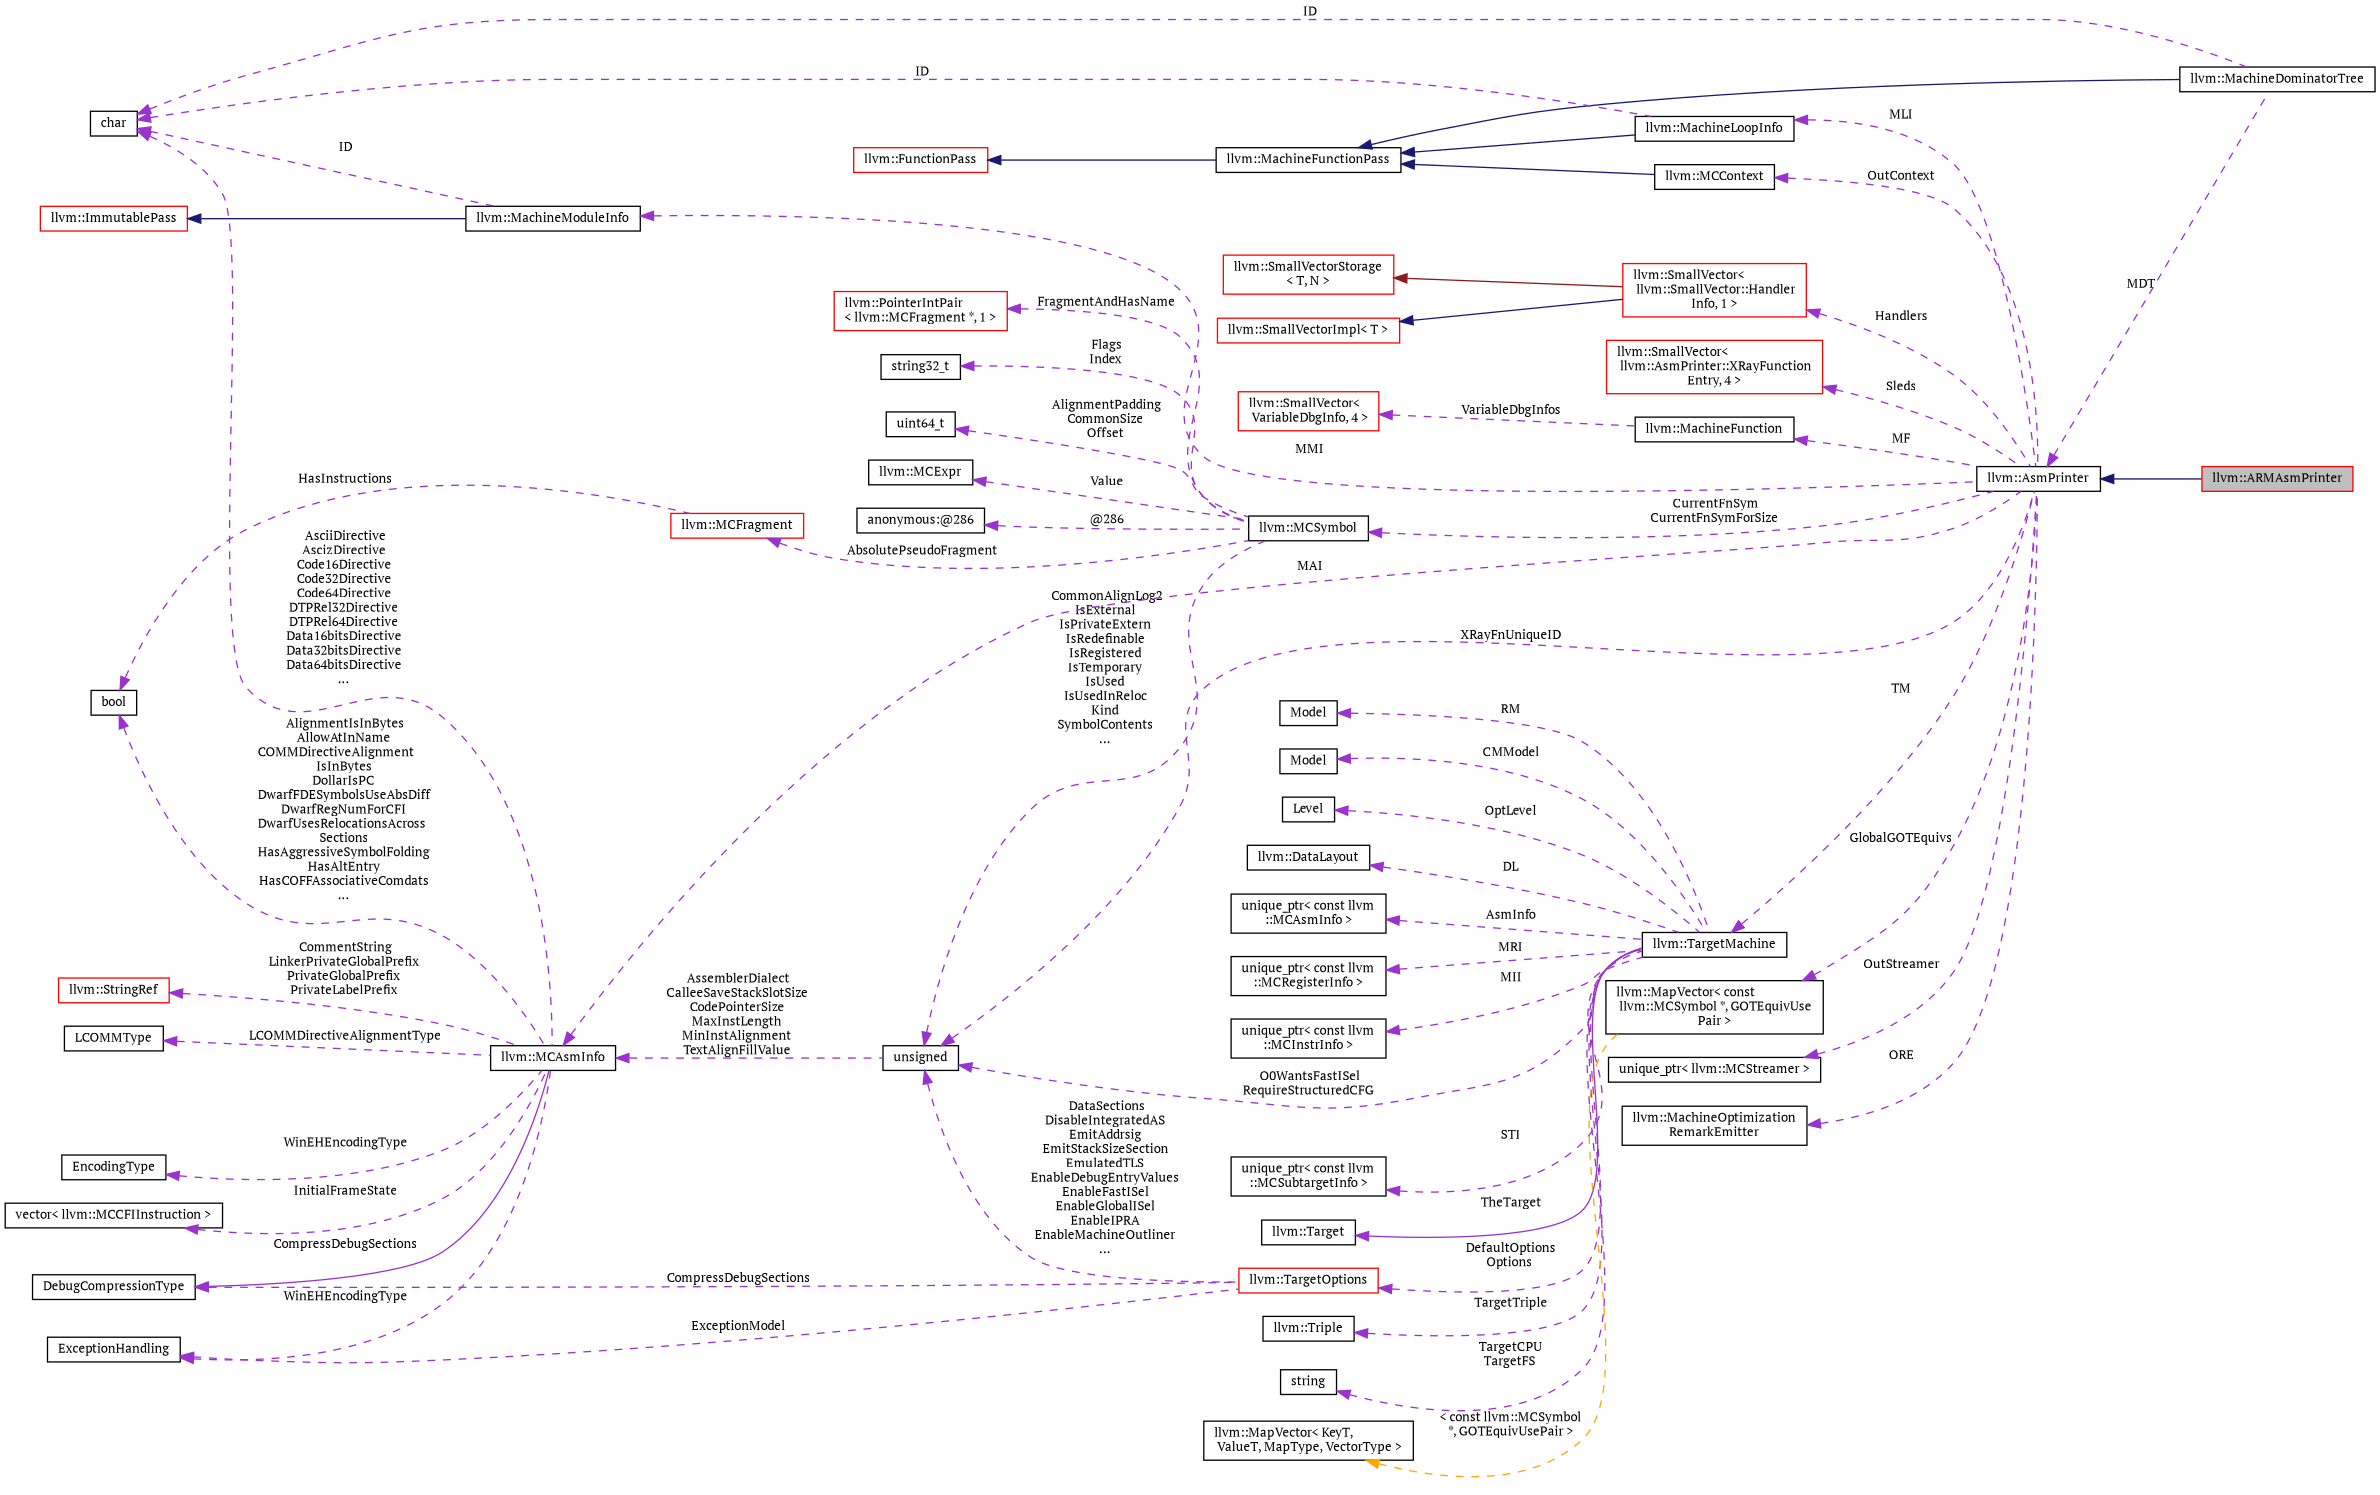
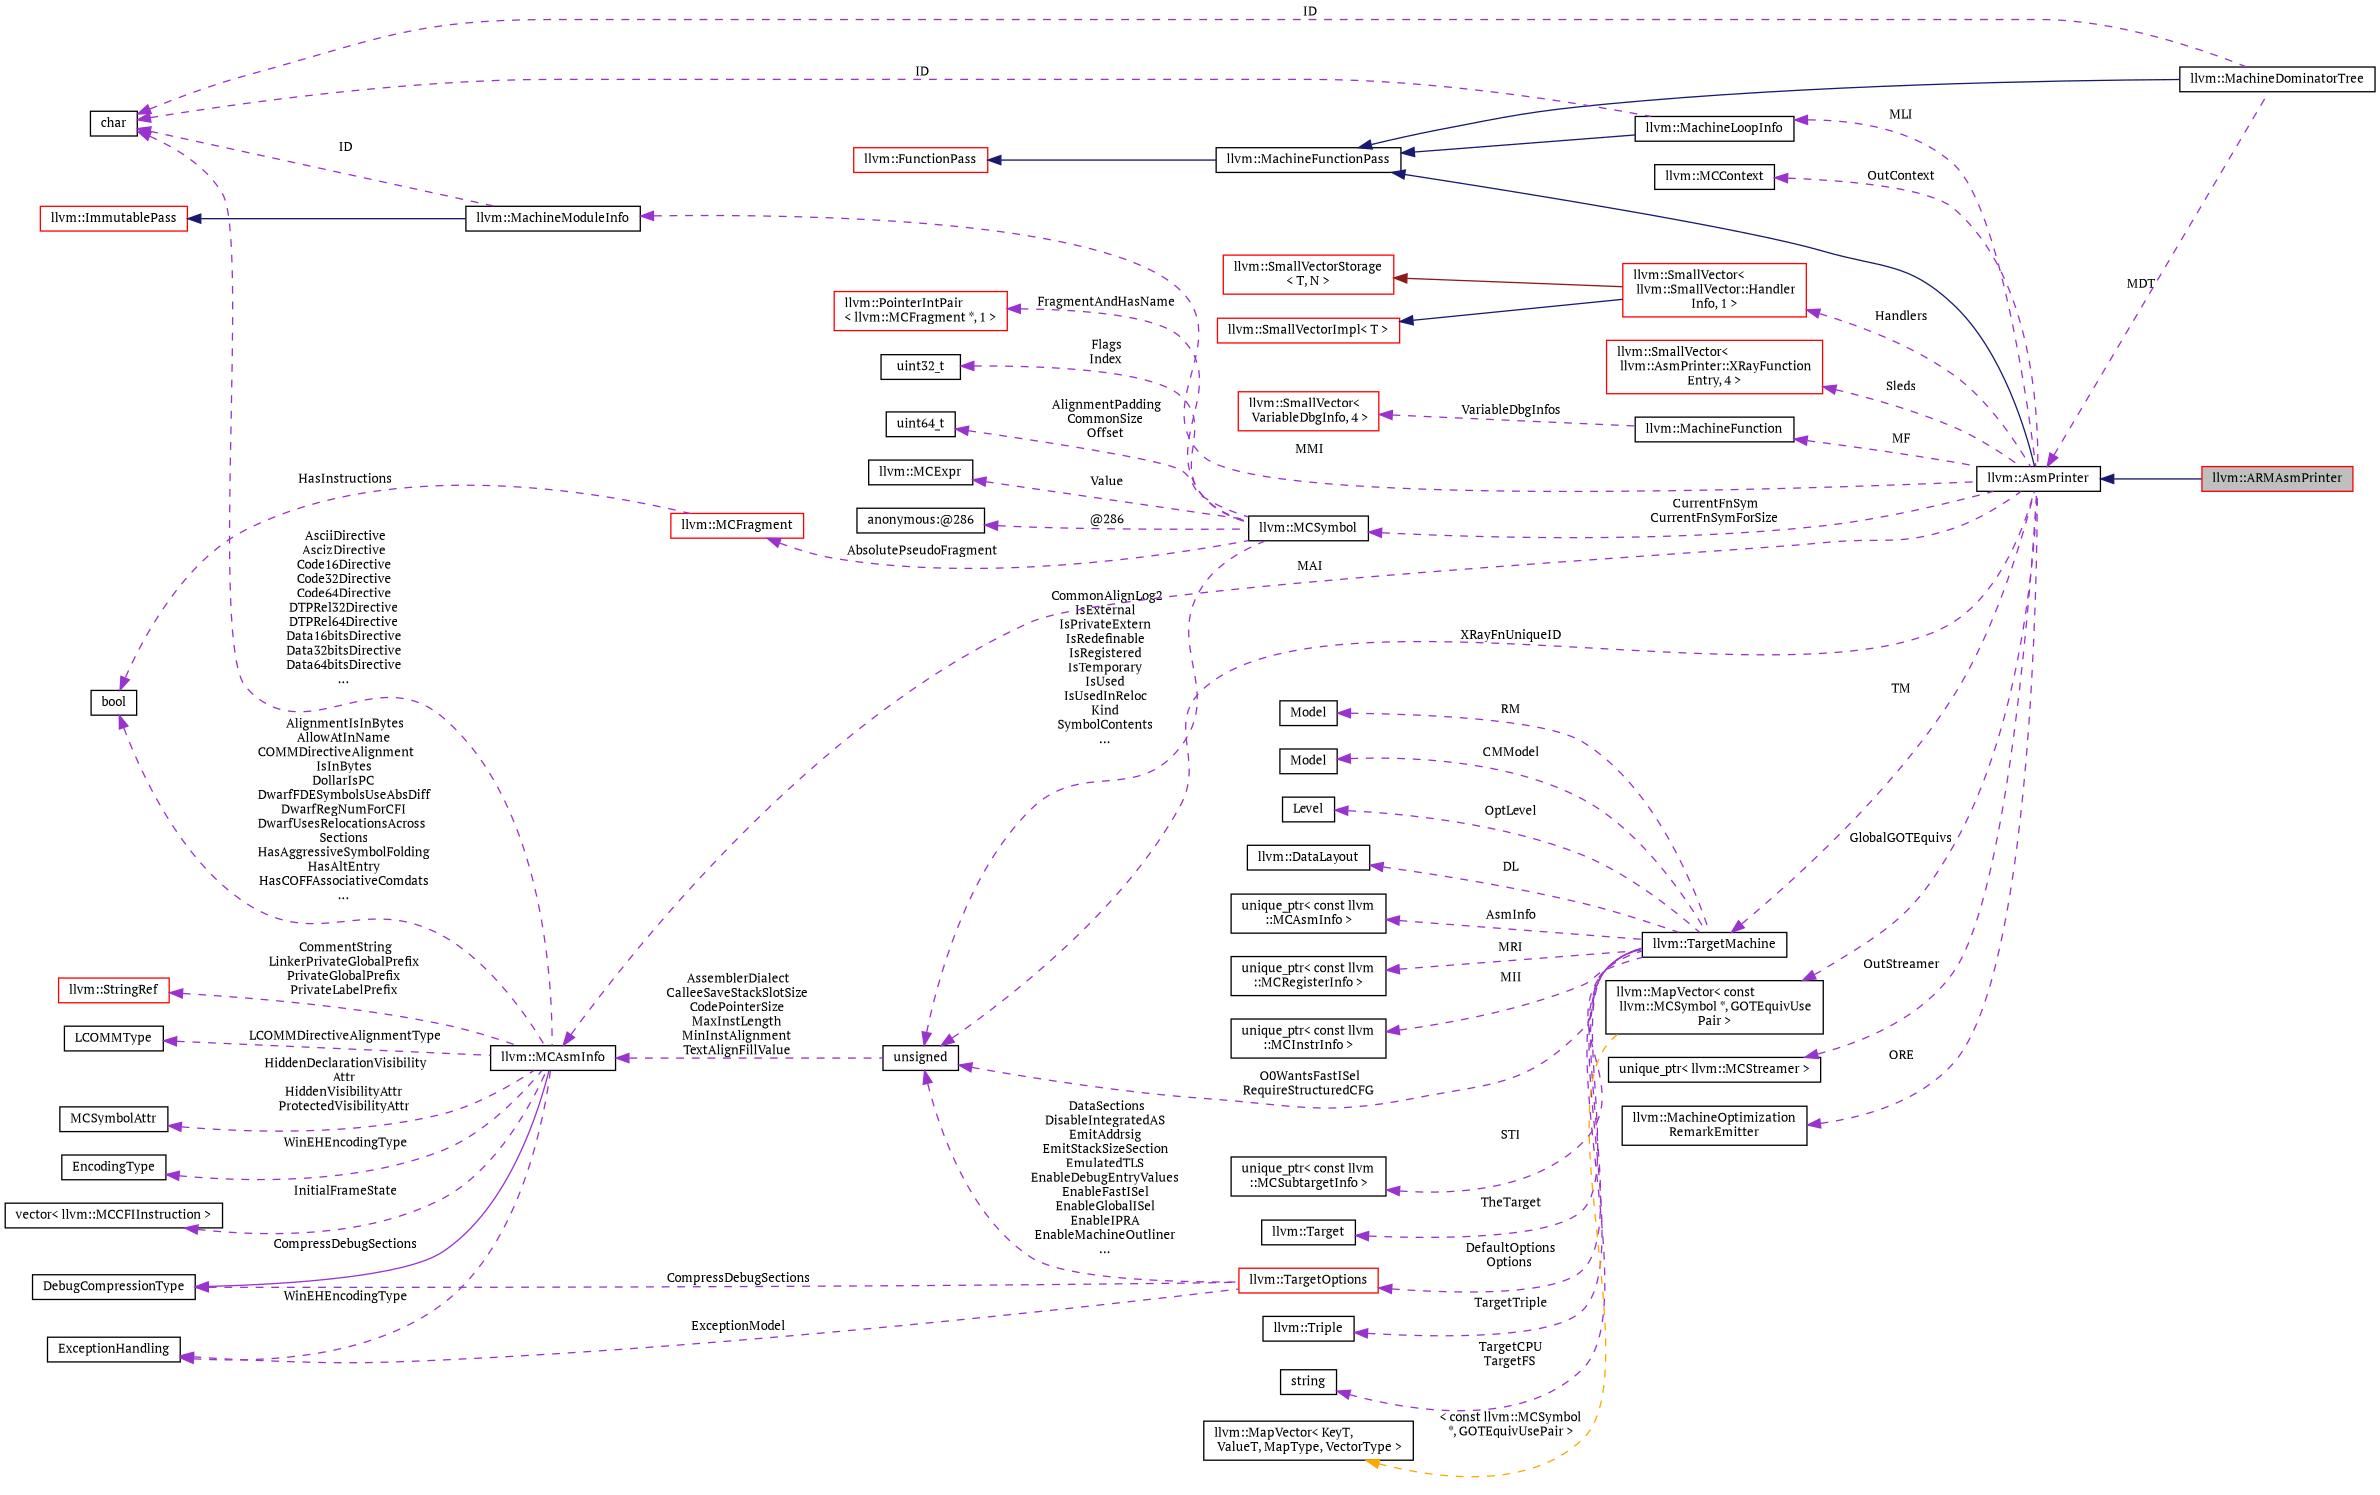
  digraph {
    fontname="PT Serif"
    rankdir=LR
    node [color=black fontname="PT Serif" fontsize=10 shape=box]
    edge [color=darkorchid3 dir=back fontname="PT Serif" fontsize=10 labelfontname=Helvetica labelfontsize=10 style=dashed]
    n1 [color=red fillcolor=grey75 fontcolor=black height=0.2 label="llvm::ARMAsmPrinter" style=filled width=0.4]
    n2 [height=0.2 label="llvm::AsmPrinter" width=0.4]
    n3 [height=0.2 label="llvm::MachineDominatorTree" width=0.4]
    n4 [height=0.2 label="llvm::MachineFunctionPass" width=0.4]
    n5 [height=0.2 label="llvm::MachineLoopInfo" width=0.4]
    n6 [color=red height=0.2 label="llvm::FunctionPass" width=0.4]
    n7 [height=0.2 label="llvm::TargetMachine" width=0.4]
    n8 [height=0.2 label="llvm::Target" width=0.4]
    n9 [height=0.2 label="llvm::DataLayout" width=0.4]
    n10 [height=0.2 label="llvm::Triple" width=0.4]
    n11 [height=0.2 label=string width=0.4]
    n12 [height=0.2 label=Model width=0.4]
    n13 [height=0.2 label=Model width=0.4]
    n14 [height=0.2 label=Level width=0.4]
    n15 [height=0.2 label="unique_ptr\< const llvm\l::MCAsmInfo \>" width=0.4]
    n16 [height=0.2 label="unique_ptr\< const llvm\l::MCRegisterInfo \>" width=0.4]
    n17 [height=0.2 label="unique_ptr\< const llvm\l::MCInstrInfo \>" width=0.4]
    n18 [height=0.2 label="unique_ptr\< const llvm\l::MCSubtargetInfo \>" width=0.4]
    n19 [height=0.2 label=unsigned width=0.4]
    n20 [color=red height=0.2 label="llvm::TargetOptions" width=0.4]
    n21 [height=0.2 label="llvm::MCSymbol" width=0.4]
    n22 [height=0.2 label="llvm::MCAsmInfo" width=0.4]
    n23 [height=0.2 label=DebugCompressionType width=0.4]
    n24 [height=0.2 label=ExceptionHandling width=0.4]
    n25 [height=0.2 label=bool width=0.4]
    n26 [color=red height=0.2 label="llvm::MCFragment" width=0.4]
    n27 [height=0.2 label=char width=0.4]
    n28 [height=0.2 label="llvm::MachineModuleInfo" width=0.4]
    n29 [color=red height=0.2 label="llvm::StringRef" width=0.4]
    n30 [height=0.2 label=LCOMMType width=0.4]
+   n31 [height=0.2 label=MCSymbolAttr width=0.4]
    n32 [height=0.2 label=EncodingType width=0.4]
    n33 [height=0.2 label="vector\< llvm::MCCFIInstruction \>" width=0.4]
    n34 [height=0.2 label="llvm::MCContext" width=0.4]
    n35 [height=0.2 label="unique_ptr\< llvm::MCStreamer \>" width=0.4]
    n36 [height=0.2 label="llvm::MachineFunction" width=0.4]
    n37 [color=red height=0.2 label="llvm::SmallVector\<\l VariableDbgInfo, 4 \>" width=0.4]
    n38 [color=red height=0.2 label="llvm::ImmutablePass" width=0.4]
    n39 [height=0.2 label="llvm::MachineOptimization\lRemarkEmitter" width=0.4]
    n40 [color=red height=0.2 label="llvm::PointerIntPair\l\< llvm::MCFragment *, 1 \>" width=0.4]
-   n41 [height=0.2 label=string32_t width=0.4]
+   n41 [height=0.2 label=uint32_t width=0.4]
    n42 [height=0.2 label=uint64_t width=0.4]
    n43 [height=0.2 label="llvm::MCExpr" width=0.4]
    n44 [height=0.2 label="anonymous:@286" width=0.4]
    n45 [height=0.2 label="llvm::MapVector\< const\l llvm::MCSymbol *, GOTEquivUse\lPair \>" width=0.4]
    n46 [height=0.2 label="llvm::MapVector\< KeyT,\l ValueT, MapType, VectorType \>" width=0.4]
    n47 [color=red height=0.2 label="llvm::SmallVector\<\l llvm::SmallVector::Handler\lInfo, 1 \>" width=0.4]
    n48 [color=red height=0.2 label="llvm::SmallVectorImpl\< T \>" width=0.4]
    n49 [color=red height=0.2 label="llvm::SmallVectorStorage\l\< T, N \>" width=0.4]
    n50 [color=red height=0.2 label="llvm::SmallVector\<\l llvm::AsmPrinter::XRayFunction\lEntry, 4 \>" width=0.4]
    n2 -> n1 [color=midnightblue style=solid]
    n2 -> n3 [label=" MDT"]
-   n4 -> n34 [color=midnightblue style=solid]
+   n4 -> n2 [color=midnightblue style=solid]
    n4 -> n3 [color=midnightblue style=solid]
    n4 -> n5 [color=midnightblue style=solid]
    n5 -> n2 [label=" MLI"]
    n6 -> n4 [color=midnightblue style=solid]
    n7 -> n2 [label=" TM"]
-   n8 -> n7 [label=" TheTarget" style=solid]
+   n8 -> n7 [label=" TheTarget"]
    n9 -> n7 [label=" DL"]
    n10 -> n7 [label=" TargetTriple"]
    n11 -> n7 [label=" TargetCPU\nTargetFS"]
    n12 -> n7 [label=" RM"]
    n13 -> n7 [label=" CMModel"]
    n14 -> n7 [label=" OptLevel"]
    n15 -> n7 [label=" AsmInfo"]
    n16 -> n7 [label=" MRI"]
    n17 -> n7 [label=" MII"]
    n18 -> n7 [label=" STI"]
    n19 -> n2 [label=" XRayFnUniqueID"]
    n19 -> n7 [label=" O0WantsFastISel\nRequireStructuredCFG"]
    n19 -> n20 [label=" DataSections\nDisableIntegratedAS\nEmitAddrsig\nEmitStackSizeSection\nEmulatedTLS\nEnableDebugEntryValues\nEnableFastISel\nEnableGlobalISel\nEnableIPRA\nEnableMachineOutliner\n..."]
    n19 -> n21 [label=" CommonAlignLog2\nIsExternal\nIsPrivateExtern\nIsRedefinable\nIsRegistered\nIsTemporary\nIsUsed\nIsUsedInReloc\nKind\nSymbolContents\n..."]
    n20 -> n7 [label=" DefaultOptions\nOptions"]
    n21 -> n2 [label=" CurrentFnSym\nCurrentFnSymForSize"]
    n22 -> n2 [label=" MAI"]
    n22 -> n19 [label=" AssemblerDialect\nCalleeSaveStackSlotSize\nCodePointerSize\nMaxInstLength\nMinInstAlignment\nTextAlignFillValue"]
    n23 -> n20 [label=" CompressDebugSections"]
    n23 -> n22 [label=" CompressDebugSections" style=solid]
    n24 -> n20 [label=" ExceptionModel"]
    n24 -> n22 [label=" WinEHEncodingType"]
    n25 -> n22 [label=" AlignmentIsInBytes\nAllowAtInName\nCOMMDirectiveAlignment\lIsInBytes\nDollarIsPC\nDwarfFDESymbolsUseAbsDiff\nDwarfRegNumForCFI\nDwarfUsesRelocationsAcross\lSections\nHasAggressiveSymbolFolding\nHasAltEntry\nHasCOFFAssociativeComdats\n..."]
    n25 -> n26 [label=" HasInstructions"]
    n26 -> n21 [label=" AbsolutePseudoFragment"]
    n27 -> n3 [label=" ID"]
    n27 -> n5 [label=" ID"]
    n27 -> n22 [label=" AsciiDirective\nAscizDirective\nCode16Directive\nCode32Directive\nCode64Directive\nDTPRel32Directive\nDTPRel64Directive\nData16bitsDirective\nData32bitsDirective\nData64bitsDirective\n..."]
    n27 -> n28 [label=" ID"]
    n28 -> n2 [label=" MMI"]
    n29 -> n22 [label=" CommentString\nLinkerPrivateGlobalPrefix\nPrivateGlobalPrefix\nPrivateLabelPrefix"]
    n30 -> n22 [label=" LCOMMDirectiveAlignmentType"]
+   n31 -> n22 [label=" HiddenDeclarationVisibility\lAttr\nHiddenVisibilityAttr\nProtectedVisibilityAttr"]
    n32 -> n22 [label=" WinEHEncodingType"]
    n33 -> n22 [label=" InitialFrameState"]
    n34 -> n2 [label=" OutContext"]
    n35 -> n2 [label=" OutStreamer"]
    n36 -> n2 [label=" MF"]
    n37 -> n36 [label=" VariableDbgInfos"]
    n38 -> n28 [color=midnightblue style=solid]
    n39 -> n2 [label=" ORE"]
    n40 -> n21 [label=" FragmentAndHasName"]
    n41 -> n21 [label=" Flags\nIndex"]
    n42 -> n21 [label=" AlignmentPadding\nCommonSize\nOffset"]
    n43 -> n21 [label=" Value"]
    n44 -> n21 [label=" @286"]
    n45 -> n2 [label=" GlobalGOTEquivs"]
    n46 -> n45 [color=orange label=" \< const llvm::MCSymbol\l *, GOTEquivUsePair \>"]
    n47 -> n2 [label=" Handlers"]
    n48 -> n47 [color=midnightblue style=solid]
    n49 -> n47 [color=firebrick4 style=solid]
    n50 -> n2 [label=" Sleds"]
  }
